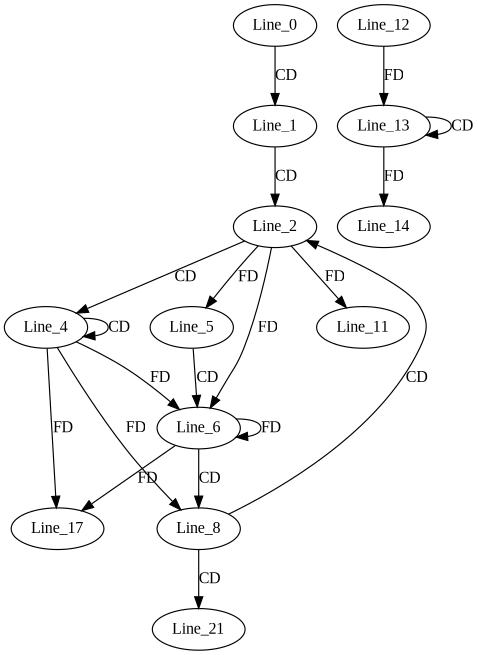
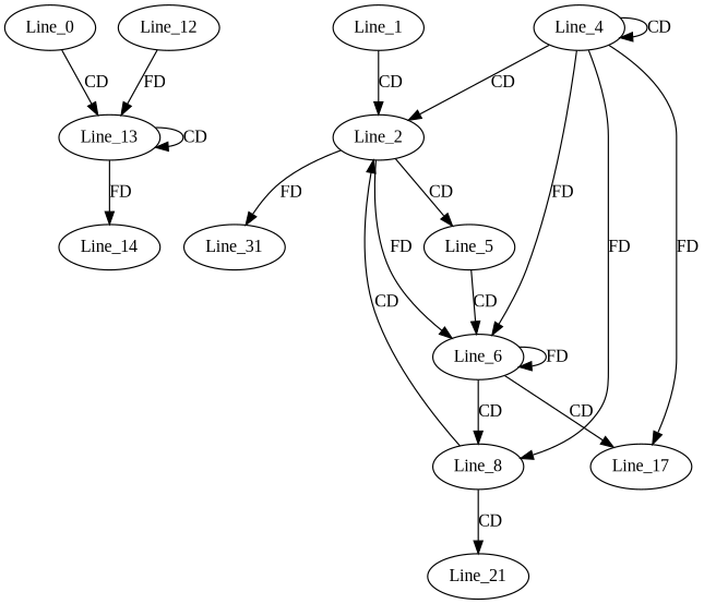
  digraph {
    fontname="Liberation Serif"
    node [fontname="Liberation Serif"]
    edge [fontname="Liberation Serif"]
    Line_0
    Line_1
    Line_2
    Line_4
    Line_5
    Line_6
-   Line_11
+   Line_11 [label=Line_31]
    Line_8
    Line_17
    Line_21
    Line_13
    Line_14
    Line_12
-   Line_0 -> Line_1 [label=CD]
+   Line_0 -> Line_13 [label=CD]
    Line_1 -> Line_2 [label=CD]
-   Line_2 -> Line_4 [label=CD]
-   Line_2 -> Line_5 [label=FD]
+   Line_4 -> Line_2 [label=CD]
+   Line_2 -> Line_5 [label=CD]
    Line_2 -> Line_6 [label=FD]
    Line_2 -> Line_11 [label=FD]
    Line_4 -> Line_4 [label=CD]
    Line_4 -> Line_6 [label=FD]
    Line_4 -> Line_8 [label=FD]
    Line_4 -> Line_17 [label=FD]
    Line_5 -> Line_6 [label=CD]
    Line_6 -> Line_6 [label=FD]
    Line_6 -> Line_8 [label=CD]
-   Line_6 -> Line_17 [label=FD]
+   Line_6 -> Line_17 [label=CD]
    Line_8 -> Line_2 [label=CD]
    Line_8 -> Line_21 [label=CD]
    Line_13 -> Line_13 [label=CD]
    Line_13 -> Line_14 [label=FD]
    Line_12 -> Line_13 [label=FD]
  }
